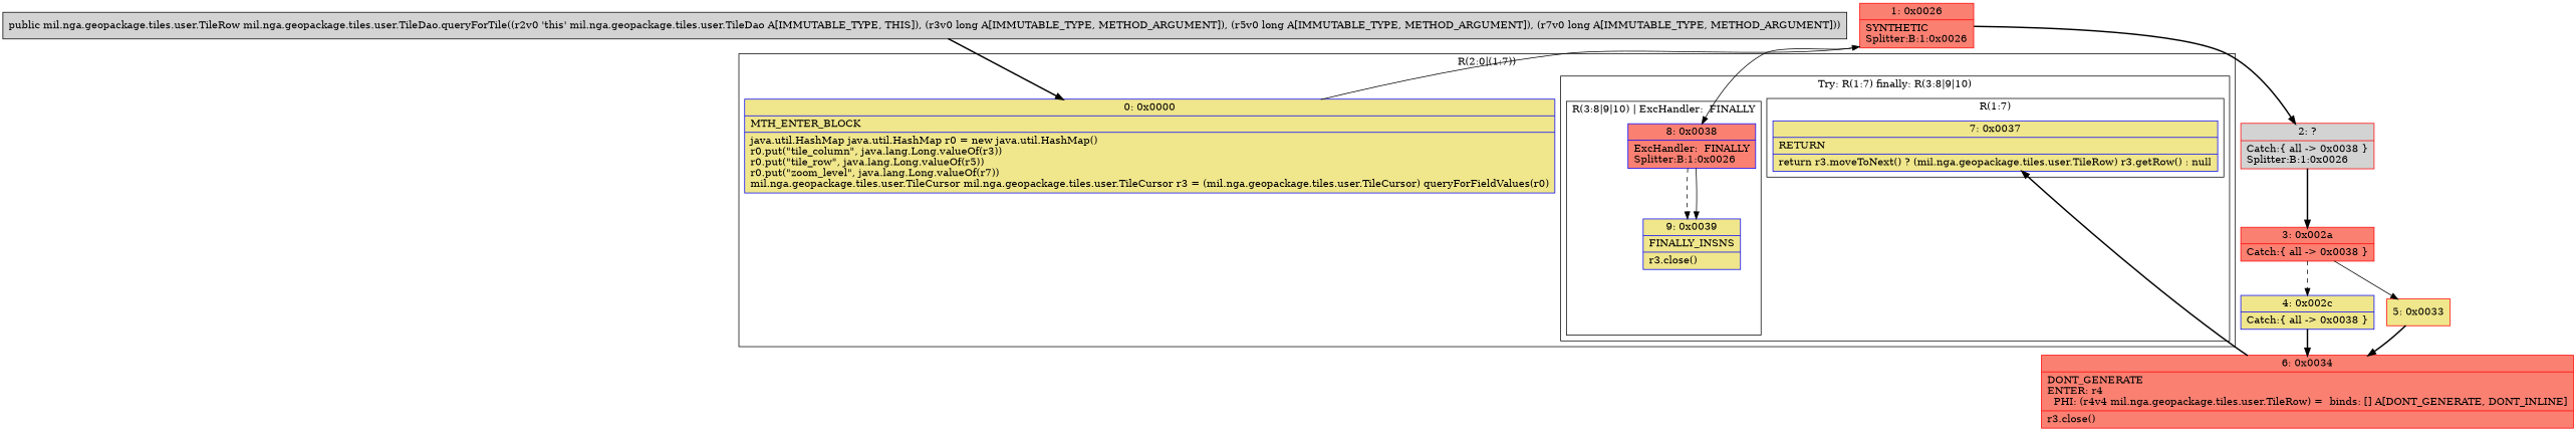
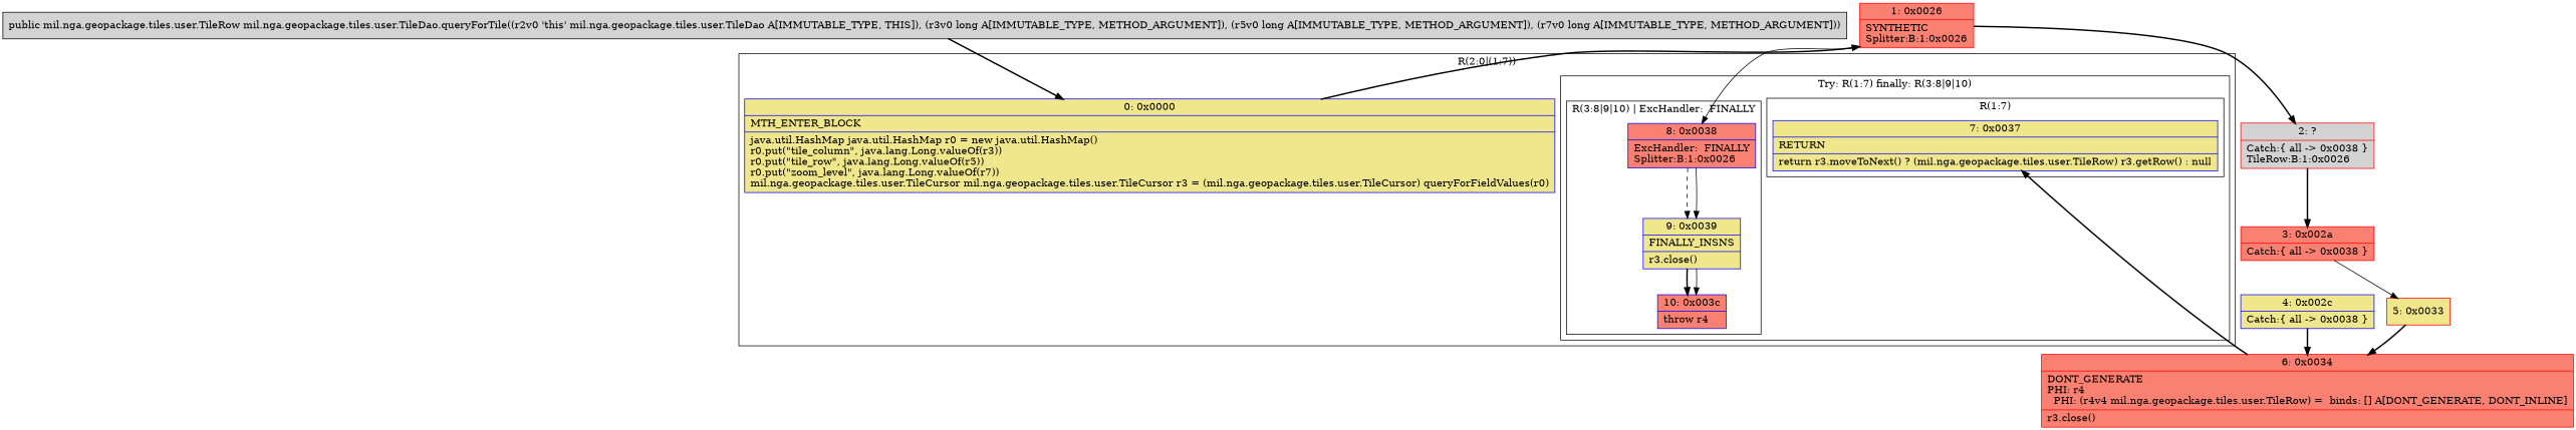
  digraph {
    node [color=blue fillcolor=khaki shape=record style=filled]
    edge [style=bold]
    n1 [label="{7\:\ 0x0037|RETURN\l|return r3.moveToNext() ? (mil.nga.geopackage.tiles.user.TileRow) r3.getRow() : null\l}"]
    n2 [fillcolor=salmon label="{8\:\ 0x0038|ExcHandler:  FINALLY\lSplitter:B:1:0x0026\l}"]
    n3 [label="{9\:\ 0x0039|FINALLY_INSNS\l|r3.close()\l}"]
+   n4 [fillcolor=salmon label="{10\:\ 0x003c|throw r4\l}"]
    n5 [label="{0\:\ 0x0000|MTH_ENTER_BLOCK\l|java.util.HashMap java.util.HashMap r0 = new java.util.HashMap()\lr0.put(\"tile_column\", java.lang.Long.valueOf(r3))\lr0.put(\"tile_row\", java.lang.Long.valueOf(r5))\lr0.put(\"zoom_level\", java.lang.Long.valueOf(r7))\lmil.nga.geopackage.tiles.user.TileCursor mil.nga.geopackage.tiles.user.TileCursor r3 = (mil.nga.geopackage.tiles.user.TileCursor) queryForFieldValues(r0)\l}"]
    n6 [color=red fillcolor=salmon label="{1\:\ 0x0026|SYNTHETIC\lSplitter:B:1:0x0026\l}"]
-   n7 [color=red fillcolor=lightgrey label="{2\:\ ?|Catch:\{ all \-\> 0x0038 \}\lSplitter:B:1:0x0026\l}"]
+   n7 [color=red fillcolor=lightgrey label="{2\:\ ?|Catch:\{ all \-\> 0x0038 \}\lTileRow:B:1:0x0026\l}"]
    n8 [color=red fillcolor=salmon label="{3\:\ 0x002a|Catch:\{ all \-\> 0x0038 \}\l}"]
    n9 [label="{4\:\ 0x002c|Catch:\{ all \-\> 0x0038 \}\l}"]
    n10 [color=red label="{5\:\ 0x0033}"]
-   n11 [color=red fillcolor=salmon label="{6\:\ 0x0034|DONT_GENERATE\lENTER: r4 \l  PHI: (r4v4 mil.nga.geopackage.tiles.user.TileRow) =  binds: [] A[DONT_GENERATE, DONT_INLINE]\l|r3.close()\l}"]
+   n11 [color=red fillcolor=salmon label="{6\:\ 0x0034|DONT_GENERATE\lPHI: r4 \l  PHI: (r4v4 mil.nga.geopackage.tiles.user.TileRow) =  binds: [] A[DONT_GENERATE, DONT_INLINE]\l|r3.close()\l}"]
    n12 [fillcolor=lightgrey label="{public mil.nga.geopackage.tiles.user.TileRow mil.nga.geopackage.tiles.user.TileDao.queryForTile((r2v0 'this' mil.nga.geopackage.tiles.user.TileDao A[IMMUTABLE_TYPE, THIS]), (r3v0 long A[IMMUTABLE_TYPE, METHOD_ARGUMENT]), (r5v0 long A[IMMUTABLE_TYPE, METHOD_ARGUMENT]), (r7v0 long A[IMMUTABLE_TYPE, METHOD_ARGUMENT])) }" color=""]
    subgraph cluster_1 {
      label="R(2:0|(1:7))"
      n5
      subgraph cluster_2 {
        label="Try: R(1:7) finally: R(3:8|9|10)"
        subgraph cluster_3 {
          label="R(1:7)"
          n1
        }
        subgraph cluster_4 {
          label="R(3:8|9|10) | ExcHandler:  FINALLY\l"
          n2
          n3
+         n4
        }
      }
    }
    subgraph cluster_5 {
      label="R(3:8|9|10) | ExcHandler:  FINALLY\l"
    }
    n2 -> n3 [style=dashed]
    n2 -> n3 [style=solid]
-   n5 -> n6 [style=solid]
+   n3 -> n4
+   n3 -> n4 [style=solid]
+   n5 -> n6
    n6 -> n2 [style=solid]
    n6 -> n7
    n7 -> n8
-   n8 -> n9 [style=dashed]
    n8 -> n10 [style=solid]
    n9 -> n11
    n10 -> n11
    n11 -> n1
    n12 -> n5
  }
